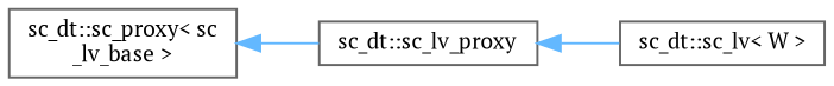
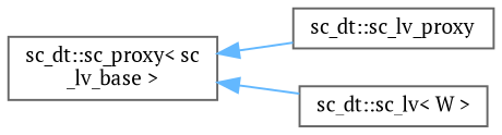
  digraph {
    fontname="PT Serif"
    rankdir=LR
    node [color=grey40 fillcolor=white fontname="PT Serif" fontsize=10 shape=box style=filled]
    edge [color=steelblue1 dir=back fontname="PT Serif" fontsize=10 labelfontname=FreeSans labelfontsize=10 style=solid]
    n1 [height=0.2 label="sc_dt::sc_proxy\< sc\l_lv_base \>" width=0.4]
    n2 [height=0.2 label="sc_dt::sc_lv_proxy" width=0.4]
    n3 [height=0.2 label="sc_dt::sc_lv\< W \>" width=0.4]
    n1 -> n2
-   n2 -> n3
+   n1 -> n3
  }
